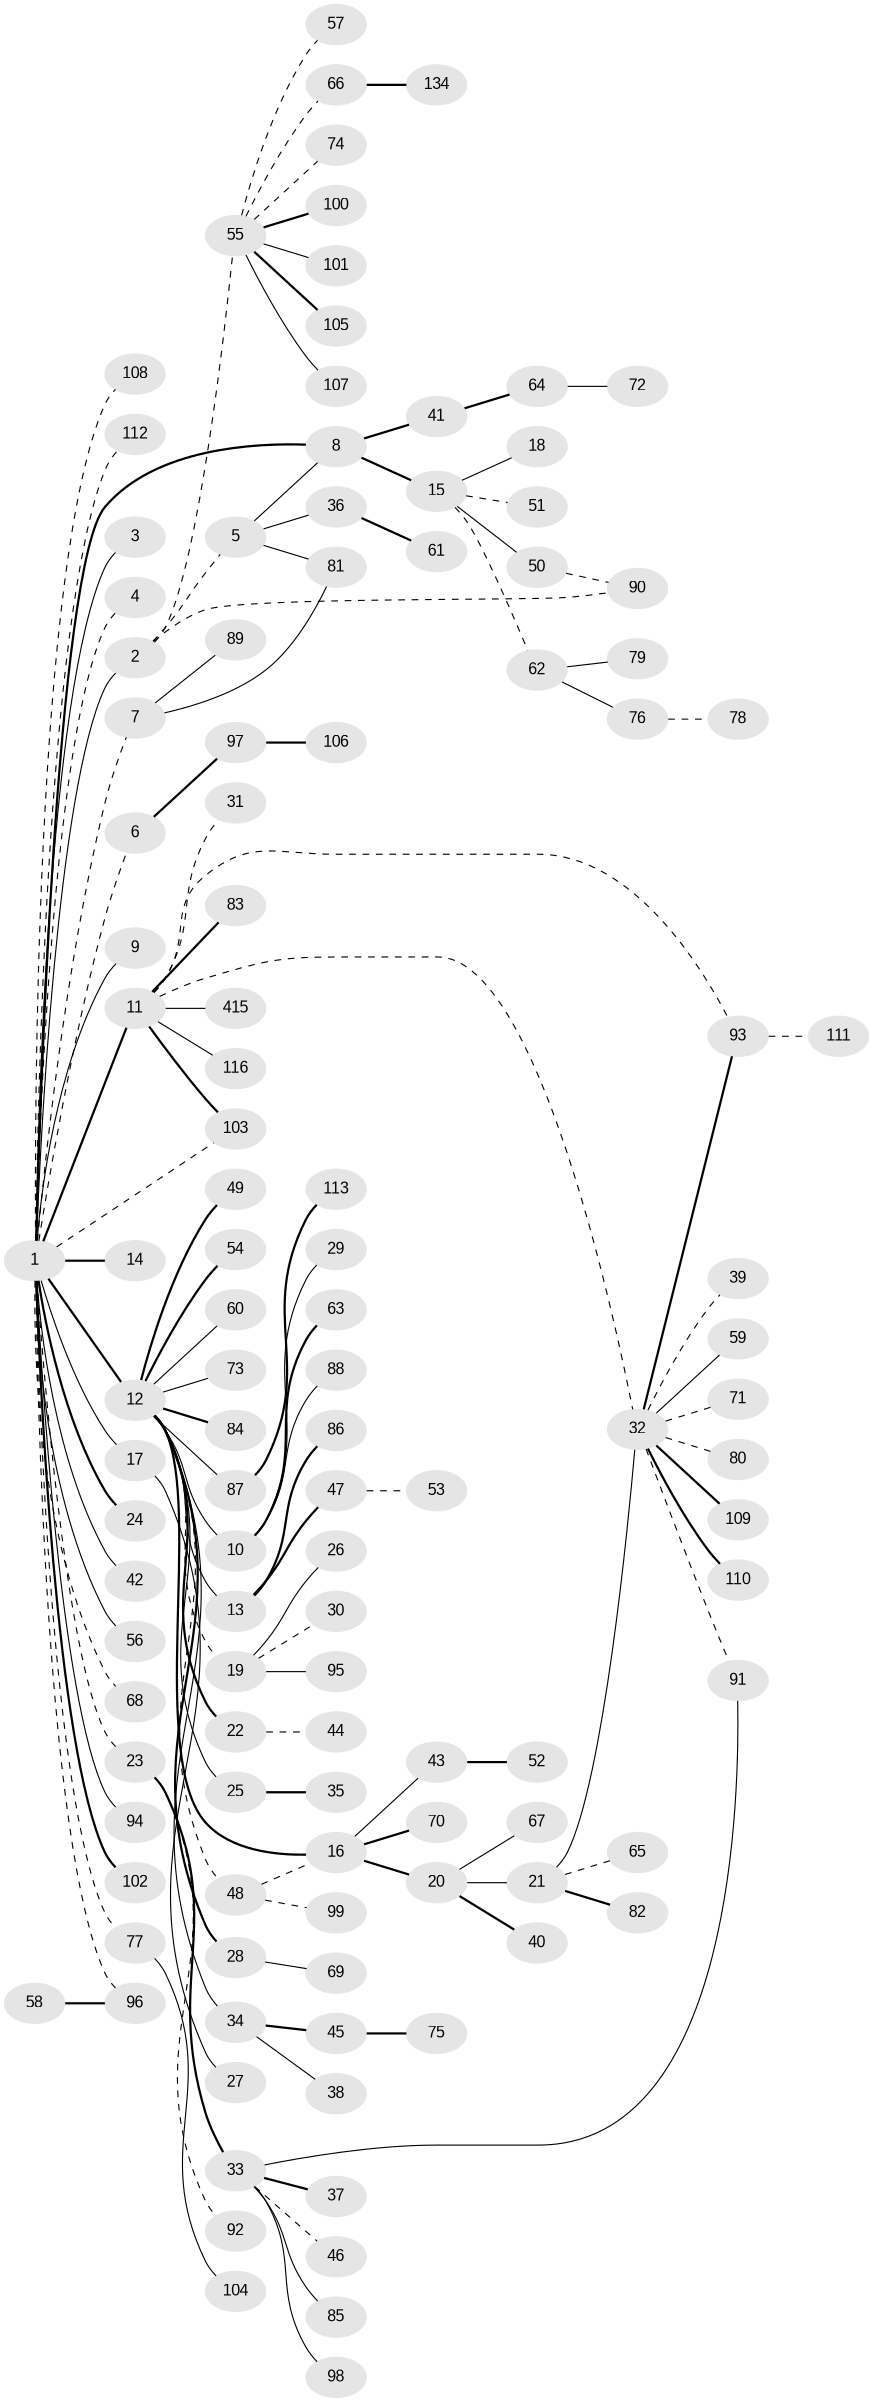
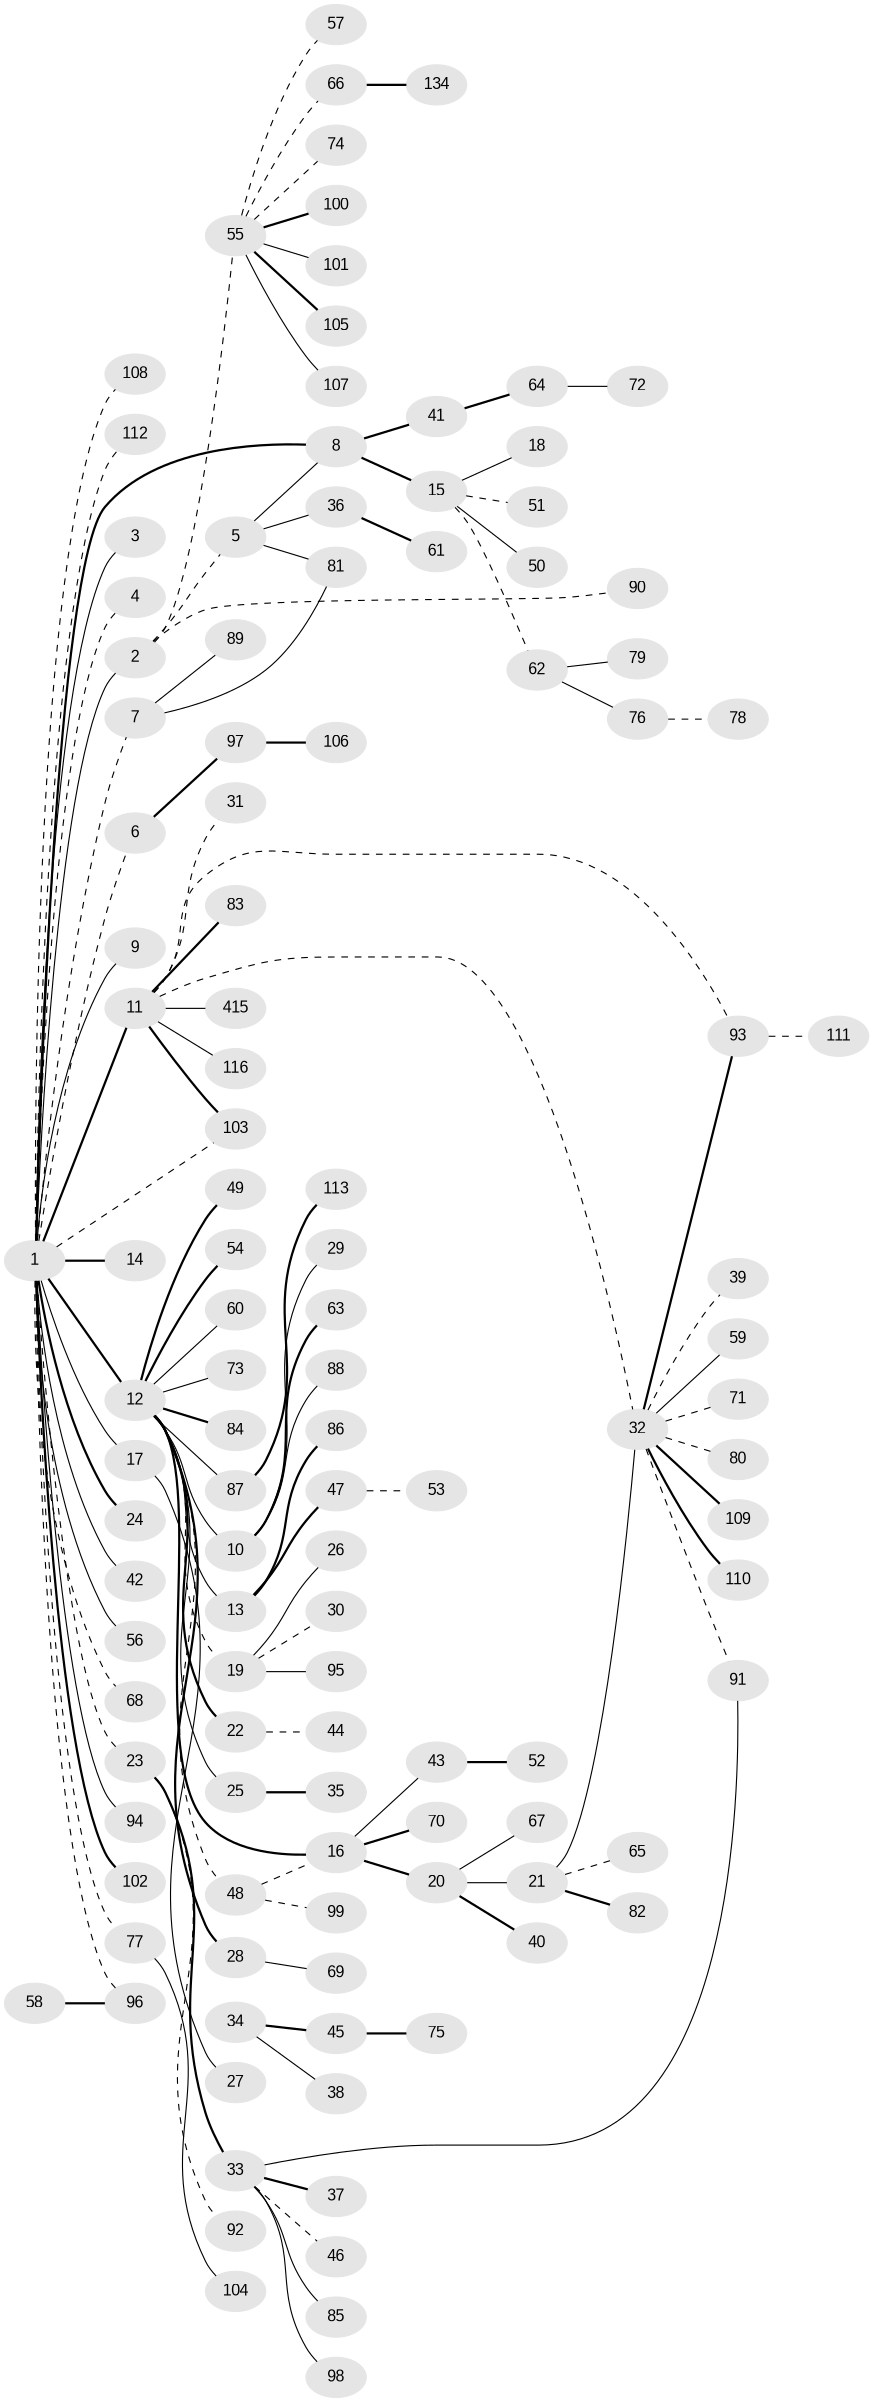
  graph {
    fontname="Liberation Sans"
    rankdir=LR
    node [color=gray90 fontname="Liberation Sans" style=filled]
    edge [fontname="Liberation Sans" style=solid]
    1
    2
    3
    4
    6
    7
    8
    9
    11
    12
    14
    17
    23
    24
    42
    56
    68
    77
    94
    96
    102
    103
    108
    112
    5
    55
    90
    97
    81
    89
    15
    41
    10
    29
    63
    88
    31
    32
    83
    93
    n41 [label=415]
    116
    13
    16
    19
    22
    25
    28
    34
    48
    49
    54
    60
    73
    84
    87
    27
    33
    92
    104
    36
    57
    66
    74
    100
    101
    105
    107
    61
    106
    18
    50
    51
    62
    64
    39
    59
    71
    80
    91
    109
    110
    111
    47
    86
    20
    43
    70
    26
    30
    95
    44
    35
    69
    38
    45
    99
    113
    53
    76
    79
    21
    40
    67
    52
    65
    82
    37
    46
    85
    98
    75
    72
    58
    n115 [label=134]
    78
    1 -- 2
    1 -- 3
    1 -- 4 [style=dashed]
    1 -- 6 [style=dashed]
    1 -- 7 [style=dashed]
    1 -- 8 [style=bold]
    1 -- 9
    1 -- 11 [style=bold]
    1 -- 12 [style=bold]
    1 -- 14 [style=bold]
    1 -- 17
    1 -- 23 [style=dashed]
    1 -- 24 [style=bold]
    1 -- 42
    1 -- 56
    1 -- 68 [style=dashed]
    1 -- 77 [style=dashed]
    1 -- 94
    1 -- 96 [style=dashed]
    1 -- 102 [style=bold]
    1 -- 103 [style=dashed]
    1 -- 108 [style=dashed]
    1 -- 112 [style=dashed]
    2 -- 5 [style=dashed]
    2 -- 55 [style=dashed]
    2 -- 90 [style=dashed]
    6 -- 97 [style=bold]
    7 -- 81
    7 -- 89
    8 -- 15 [style=bold]
    8 -- 41 [style=bold]
    11 -- 103 [style=bold]
    11 -- 31 [style=dashed]
    11 -- 32 [style=dashed]
    11 -- 83 [style=bold]
    11 -- 93 [style=dashed]
    11 -- n41
    11 -- 116
    12 -- 10
    12 -- 13
    12 -- 16 [style=bold]
    12 -- 19 [style=dashed]
    12 -- 22 [style=bold]
    12 -- 25
    12 -- 28 [style=bold]
-   12 -- 34
    12 -- 48 [style=dashed]
    12 -- 49 [style=bold]
    12 -- 54 [style=bold]
    12 -- 60
    12 -- 73
    12 -- 84 [style=bold]
    12 -- 87
    17 -- 27
    23 -- 33 [style=bold]
    23 -- 92 [style=dashed]
    77 -- 104
    5 -- 8
    5 -- 81
    5 -- 36
    55 -- 57 [style=dashed]
    55 -- 66 [style=dashed]
    55 -- 74 [style=dashed]
    55 -- 100 [style=bold]
    55 -- 101
    55 -- 105 [style=bold]
    55 -- 107
    97 -- 106 [style=bold]
    15 -- 18
    15 -- 50
    15 -- 51 [style=dashed]
    15 -- 62 [style=dashed]
    41 -- 64 [style=bold]
    10 -- 29
    10 -- 63 [style=bold]
    10 -- 88
    32 -- 93 [style=bold]
    32 -- 39 [style=dashed]
    32 -- 59
    32 -- 71 [style=dashed]
    32 -- 80 [style=dashed]
    32 -- 91 [style=dashed]
    32 -- 109 [style=bold]
    32 -- 110 [style=bold]
    93 -- 111 [style=dashed]
    13 -- 47 [style=bold]
    13 -- 86 [style=bold]
    16 -- 20 [style=bold]
    16 -- 43
    16 -- 70 [style=bold]
    19 -- 26
    19 -- 30 [style=dashed]
    19 -- 95
    22 -- 44 [style=dashed]
    25 -- 35 [style=bold]
    28 -- 69
    34 -- 38
    34 -- 45 [style=bold]
    48 -- 16 [style=dashed]
    48 -- 99 [style=dashed]
    87 -- 113 [style=bold]
    33 -- 91
    33 -- 37 [style=bold]
    33 -- 46 [style=dashed]
    33 -- 85
    33 -- 98
    36 -- 61 [style=bold]
    66 -- n115 [style=bold]
-   50 -- 90 [style=dashed]
    62 -- 76
    62 -- 79
    64 -- 72
    47 -- 53 [style=dashed]
    20 -- 21
    20 -- 40 [style=bold]
    20 -- 67
    43 -- 52 [style=bold]
    45 -- 75 [style=bold]
    76 -- 78 [style=dashed]
    21 -- 32
    21 -- 65 [style=dashed]
    21 -- 82 [style=bold]
    58 -- 96 [style=bold]
  }
